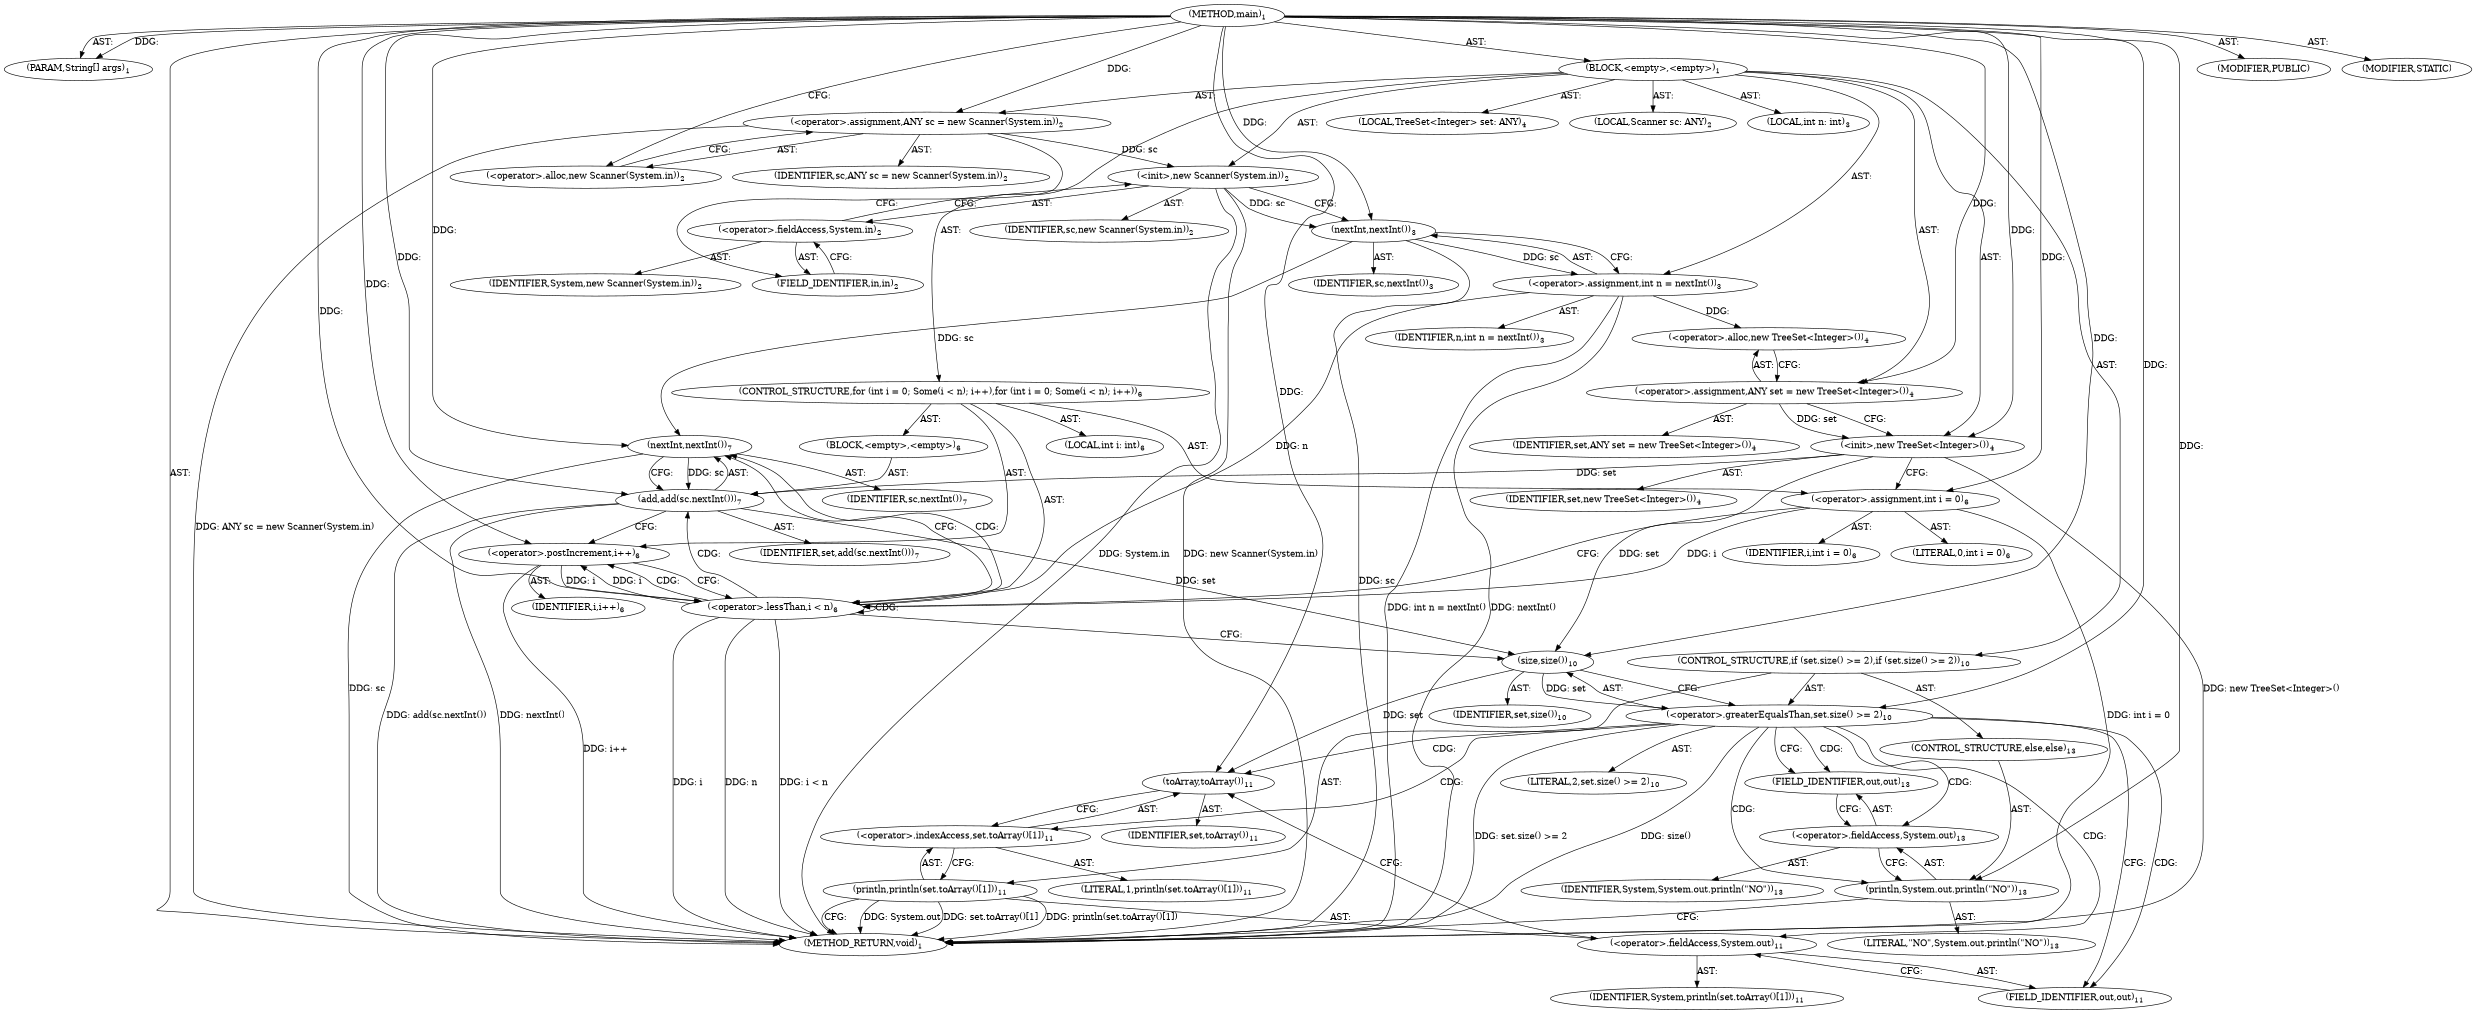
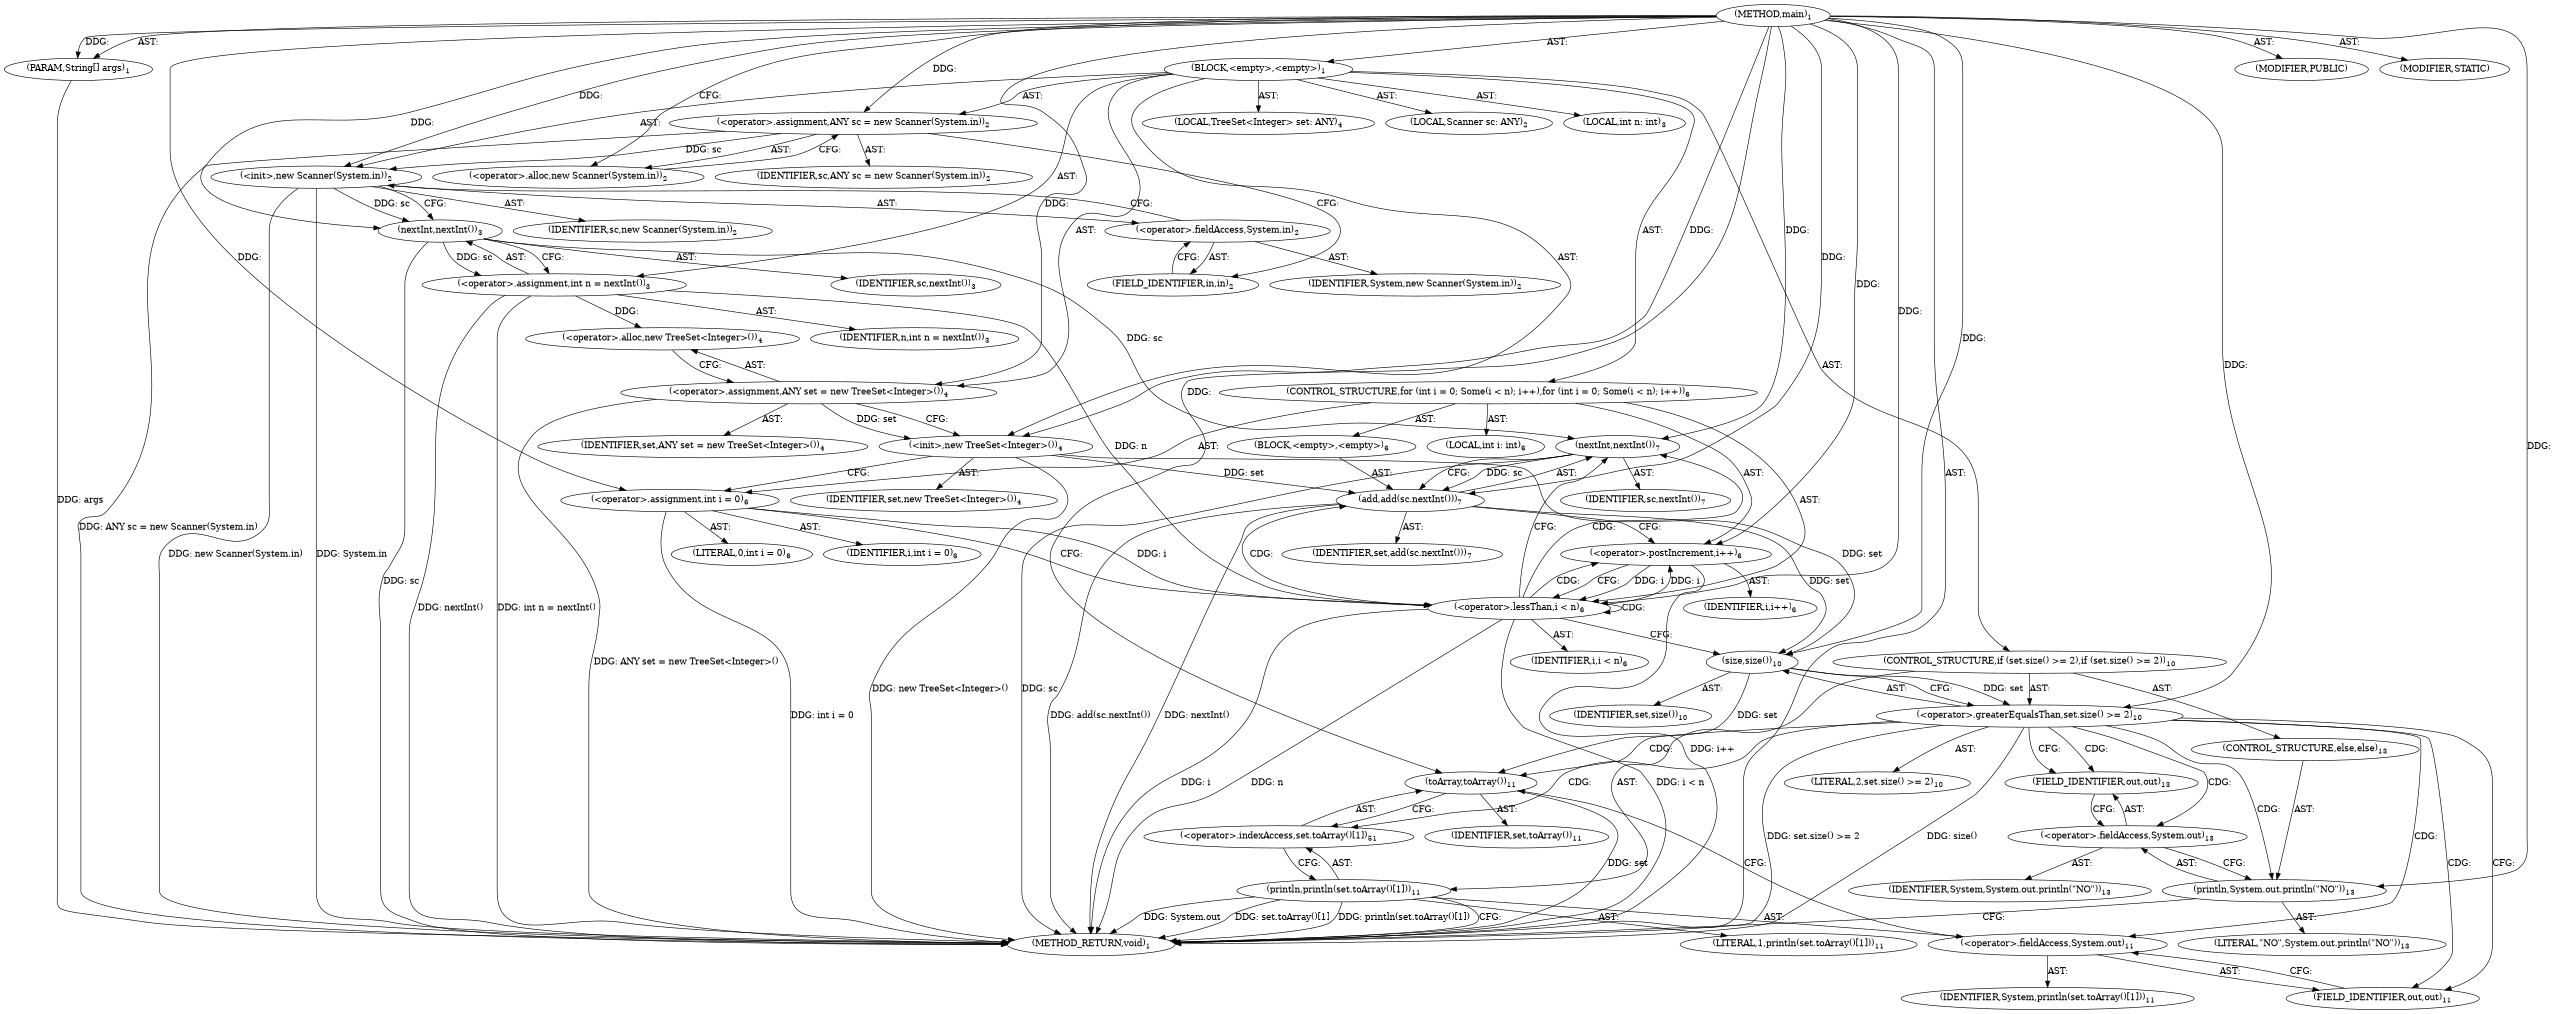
  digraph {
    n1 [label=<(METHOD,main)<SUB>1</SUB>>]
    n2 [label=<(PARAM,String[] args)<SUB>1</SUB>>]
    n3 [label=<(BLOCK,&lt;empty&gt;,&lt;empty&gt;)<SUB>1</SUB>>]
    n4 [label=<(&lt;operator&gt;.assignment,ANY sc = new Scanner(System.in))<SUB>2</SUB>>]
    n5 [label=<(&lt;operator&gt;.alloc,new Scanner(System.in))<SUB>2</SUB>>]
    n6 [label=<(&lt;init&gt;,new Scanner(System.in))<SUB>2</SUB>>]
    n7 [label=<(nextInt,nextInt())<SUB>3</SUB>>]
    n8 [label=<(&lt;operator&gt;.assignment,ANY set = new TreeSet&lt;Integer&gt;())<SUB>4</SUB>>]
    n9 [label=<(&lt;init&gt;,new TreeSet&lt;Integer&gt;())<SUB>4</SUB>>]
    n10 [label=<(&lt;operator&gt;.assignment,int i = 0)<SUB>6</SUB>>]
    n11 [label=<(&lt;operator&gt;.lessThan,i &lt; n)<SUB>6</SUB>>]
    n12 [label=<(&lt;operator&gt;.postIncrement,i++)<SUB>6</SUB>>]
    n13 [label=<(add,add(sc.nextInt()))<SUB>7</SUB>>]
    n14 [label=<(nextInt,nextInt())<SUB>7</SUB>>]
    n15 [label=<(&lt;operator&gt;.greaterEqualsThan,set.size() &gt;= 2)<SUB>10</SUB>>]
    n16 [label=<(size,size())<SUB>10</SUB>>]
    n17 [label=<(toArray,toArray())<SUB>11</SUB>>]
    n18 [label=<(println,System.out.println(&quot;NO&quot;))<SUB>13</SUB>>]
    n19 [label=<(MODIFIER,PUBLIC)>]
    n20 [label=<(MODIFIER,STATIC)>]
    n21 [label=<(METHOD_RETURN,void)<SUB>1</SUB>>]
    n22 [label=<(LOCAL,Scanner sc: ANY)<SUB>2</SUB>>]
    n23 [label=<(LOCAL,int n: int)<SUB>3</SUB>>]
    n24 [label=<(&lt;operator&gt;.assignment,int n = nextInt())<SUB>3</SUB>>]
    n25 [label=<(LOCAL,TreeSet&lt;Integer&gt; set: ANY)<SUB>4</SUB>>]
    n26 [label=<(CONTROL_STRUCTURE,for (int i = 0; Some(i &lt; n); i++),for (int i = 0; Some(i &lt; n); i++))<SUB>6</SUB>>]
    n27 [label=<(CONTROL_STRUCTURE,if (set.size() &gt;= 2),if (set.size() &gt;= 2))<SUB>10</SUB>>]
    n28 [label=<(IDENTIFIER,sc,ANY sc = new Scanner(System.in))<SUB>2</SUB>>]
    n29 [label=<(FIELD_IDENTIFIER,in,in)<SUB>2</SUB>>]
    n30 [label=<(IDENTIFIER,sc,new Scanner(System.in))<SUB>2</SUB>>]
    n31 [label=<(&lt;operator&gt;.fieldAccess,System.in)<SUB>2</SUB>>]
    n32 [label=<(IDENTIFIER,sc,nextInt())<SUB>3</SUB>>]
    n33 [label=<(&lt;operator&gt;.alloc,new TreeSet&lt;Integer&gt;())<SUB>4</SUB>>]
    n34 [label=<(IDENTIFIER,set,ANY set = new TreeSet&lt;Integer&gt;())<SUB>4</SUB>>]
    n35 [label=<(IDENTIFIER,set,new TreeSet&lt;Integer&gt;())<SUB>4</SUB>>]
    n36 [label=<(IDENTIFIER,i,int i = 0)<SUB>6</SUB>>]
    n37 [label=<(LITERAL,0,int i = 0)<SUB>6</SUB>>]
+   n38 [label=<(IDENTIFIER,i,i &lt; n)<SUB>6</SUB>>]
    n39 [label=<(IDENTIFIER,i,i++)<SUB>6</SUB>>]
    n40 [label=<(IDENTIFIER,set,add(sc.nextInt()))<SUB>7</SUB>>]
    n41 [label=<(IDENTIFIER,sc,nextInt())<SUB>7</SUB>>]
    n42 [label=<(LITERAL,2,set.size() &gt;= 2)<SUB>10</SUB>>]
    n43 [label=<(&lt;operator&gt;.fieldAccess,System.out)<SUB>11</SUB>>]
    n44 [label=<(FIELD_IDENTIFIER,out,out)<SUB>11</SUB>>]
-   n45 [label=<(&lt;operator&gt;.indexAccess,set.toArray()[1])<SUB>11</SUB>>]
+   n45 [label=<(&lt;operator&gt;.indexAccess,set.toArray()[1])<SUB>51</SUB>>]
    n46 [label=<(&lt;operator&gt;.fieldAccess,System.out)<SUB>13</SUB>>]
    n47 [label=<(FIELD_IDENTIFIER,out,out)<SUB>13</SUB>>]
    n48 [label=<(IDENTIFIER,set,size())<SUB>10</SUB>>]
    n49 [label=<(IDENTIFIER,set,toArray())<SUB>11</SUB>>]
    n50 [label=<(LITERAL,&quot;NO&quot;,System.out.println(&quot;NO&quot;))<SUB>13</SUB>>]
    n51 [label=<(IDENTIFIER,n,int n = nextInt())<SUB>3</SUB>>]
    n52 [label=<(LOCAL,int i: int)<SUB>6</SUB>>]
    n53 [label=<(BLOCK,&lt;empty&gt;,&lt;empty&gt;)<SUB>6</SUB>>]
    n54 [label=<(println,println(set.toArray()[1]))<SUB>11</SUB>>]
    n55 [label=<(CONTROL_STRUCTURE,else,else)<SUB>13</SUB>>]
    n56 [label=<(IDENTIFIER,System,new Scanner(System.in))<SUB>2</SUB>>]
    n57 [label=<(IDENTIFIER,System,println(set.toArray()[1]))<SUB>11</SUB>>]
    n58 [label=<(LITERAL,1,println(set.toArray()[1]))<SUB>11</SUB>>]
    n59 [label=<(IDENTIFIER,System,System.out.println(&quot;NO&quot;))<SUB>13</SUB>>]
    n1 -> n2 [label="AST: "]
    n1 -> n2 [label="DDG: "]
    n1 -> n3 [label="AST: "]
    n1 -> n4 [label="DDG: "]
    n1 -> n5 [label="CFG: "]
+   n1 -> n6 [label="DDG: "]
    n1 -> n7 [label="DDG: "]
    n1 -> n8 [label="DDG: "]
    n1 -> n9 [label="DDG: "]
    n1 -> n10 [label="DDG: "]
    n1 -> n11 [label="DDG: "]
    n1 -> n12 [label="DDG: "]
    n1 -> n13 [label="DDG: "]
    n1 -> n14 [label="DDG: "]
    n1 -> n15 [label="DDG: "]
    n1 -> n16 [label="DDG: "]
    n1 -> n17 [label="DDG: "]
    n1 -> n18 [label="DDG: "]
    n1 -> n19 [label="AST: "]
    n1 -> n20 [label="AST: "]
    n1 -> n21 [label="AST: "]
+   n2 -> n21 [label="DDG: args"]
    n3 -> n4 [label="AST: "]
    n3 -> n6 [label="AST: "]
    n3 -> n8 [label="AST: "]
    n3 -> n9 [label="AST: "]
    n3 -> n22 [label="AST: "]
    n3 -> n23 [label="AST: "]
    n3 -> n24 [label="AST: "]
    n3 -> n25 [label="AST: "]
    n3 -> n26 [label="AST: "]
    n3 -> n27 [label="AST: "]
    n4 -> n5 [label="AST: "]
    n4 -> n6 [label="DDG: sc"]
    n4 -> n21 [label="DDG: ANY sc = new Scanner(System.in)"]
    n4 -> n28 [label="AST: "]
    n4 -> n29 [label="CFG: "]
    n5 -> n4 [label="CFG: "]
    n6 -> n7 [label="CFG: "]
    n6 -> n7 [label="DDG: sc"]
    n6 -> n21 [label="DDG: System.in"]
    n6 -> n21 [label="DDG: new Scanner(System.in)"]
    n6 -> n30 [label="AST: "]
    n6 -> n31 [label="AST: "]
    n7 -> n14 [label="DDG: sc"]
    n7 -> n21 [label="DDG: sc"]
    n7 -> n24 [label="CFG: "]
    n7 -> n24 [label="DDG: sc"]
    n7 -> n32 [label="AST: "]
    n8 -> n9 [label="CFG: "]
    n8 -> n9 [label="DDG: set"]
+   n8 -> n21 [label="DDG: ANY set = new TreeSet&lt;Integer&gt;()"]
    n8 -> n33 [label="AST: "]
    n8 -> n34 [label="AST: "]
    n9 -> n10 [label="CFG: "]
    n9 -> n13 [label="DDG: set"]
    n9 -> n16 [label="DDG: set"]
    n9 -> n21 [label="DDG: new TreeSet&lt;Integer&gt;()"]
    n9 -> n35 [label="AST: "]
    n10 -> n11 [label="CFG: "]
    n10 -> n11 [label="DDG: i"]
    n10 -> n21 [label="DDG: int i = 0"]
    n10 -> n36 [label="AST: "]
    n10 -> n37 [label="AST: "]
    n11 -> n11 [label="CDG: "]
    n11 -> n12 [label="DDG: i"]
    n11 -> n12 [label="CDG: "]
    n11 -> n13 [label="CDG: "]
    n11 -> n14 [label="CFG: "]
    n11 -> n14 [label="CDG: "]
    n11 -> n16 [label="CFG: "]
    n11 -> n21 [label="DDG: i"]
    n11 -> n21 [label="DDG: n"]
    n11 -> n21 [label="DDG: i &lt; n"]
+   n11 -> n38 [label="AST: "]
    n12 -> n11 [label="CFG: "]
    n12 -> n11 [label="DDG: i"]
    n12 -> n21 [label="DDG: i++"]
    n12 -> n39 [label="AST: "]
    n13 -> n12 [label="CFG: "]
    n13 -> n14 [label="AST: "]
    n13 -> n16 [label="DDG: set"]
    n13 -> n21 [label="DDG: nextInt()"]
    n13 -> n21 [label="DDG: add(sc.nextInt())"]
    n13 -> n40 [label="AST: "]
    n14 -> n13 [label="CFG: "]
    n14 -> n13 [label="DDG: sc"]
    n14 -> n21 [label="DDG: sc"]
    n14 -> n41 [label="AST: "]
    n15 -> n16 [label="AST: "]
    n15 -> n17 [label="CDG: "]
    n15 -> n18 [label="CDG: "]
    n15 -> n21 [label="DDG: size()"]
    n15 -> n21 [label="DDG: set.size() &gt;= 2"]
    n15 -> n42 [label="AST: "]
    n15 -> n43 [label="CDG: "]
    n15 -> n44 [label="CFG: "]
    n15 -> n44 [label="CDG: "]
    n15 -> n45 [label="CDG: "]
    n15 -> n46 [label="CDG: "]
    n15 -> n47 [label="CFG: "]
    n15 -> n47 [label="CDG: "]
    n16 -> n15 [label="CFG: "]
    n16 -> n15 [label="DDG: set"]
    n16 -> n17 [label="DDG: set"]
    n16 -> n48 [label="AST: "]
+   n17 -> n21 [label="DDG: set"]
    n17 -> n45 [label="CFG: "]
    n17 -> n49 [label="AST: "]
    n18 -> n21 [label="CFG: "]
    n18 -> n46 [label="AST: "]
    n18 -> n50 [label="AST: "]
    n24 -> n7 [label="AST: "]
    n24 -> n11 [label="DDG: n"]
    n24 -> n21 [label="DDG: nextInt()"]
    n24 -> n21 [label="DDG: int n = nextInt()"]
    n24 -> n33 [label="DDG: "]
    n24 -> n51 [label="AST: "]
    n26 -> n10 [label="AST: "]
    n26 -> n11 [label="AST: "]
    n26 -> n12 [label="AST: "]
    n26 -> n52 [label="AST: "]
    n26 -> n53 [label="AST: "]
    n27 -> n15 [label="AST: "]
    n27 -> n54 [label="AST: "]
    n27 -> n55 [label="AST: "]
    n29 -> n31 [label="CFG: "]
    n31 -> n6 [label="CFG: "]
    n31 -> n29 [label="AST: "]
    n31 -> n56 [label="AST: "]
    n33 -> n8 [label="CFG: "]
    n43 -> n17 [label="CFG: "]
    n43 -> n44 [label="AST: "]
    n43 -> n57 [label="AST: "]
    n44 -> n43 [label="CFG: "]
    n45 -> n17 [label="AST: "]
    n45 -> n54 [label="CFG: "]
-   n45 -> n58 [label="AST: "]
+   n54 -> n58 [label="AST: "]
    n46 -> n18 [label="CFG: "]
    n46 -> n47 [label="AST: "]
    n46 -> n59 [label="AST: "]
    n47 -> n46 [label="CFG: "]
    n53 -> n13 [label="AST: "]
    n54 -> n21 [label="CFG: "]
    n54 -> n21 [label="DDG: System.out"]
    n54 -> n21 [label="DDG: set.toArray()[1]"]
    n54 -> n21 [label="DDG: println(set.toArray()[1])"]
    n54 -> n43 [label="AST: "]
    n54 -> n45 [label="AST: "]
    n55 -> n18 [label="AST: "]
  }
